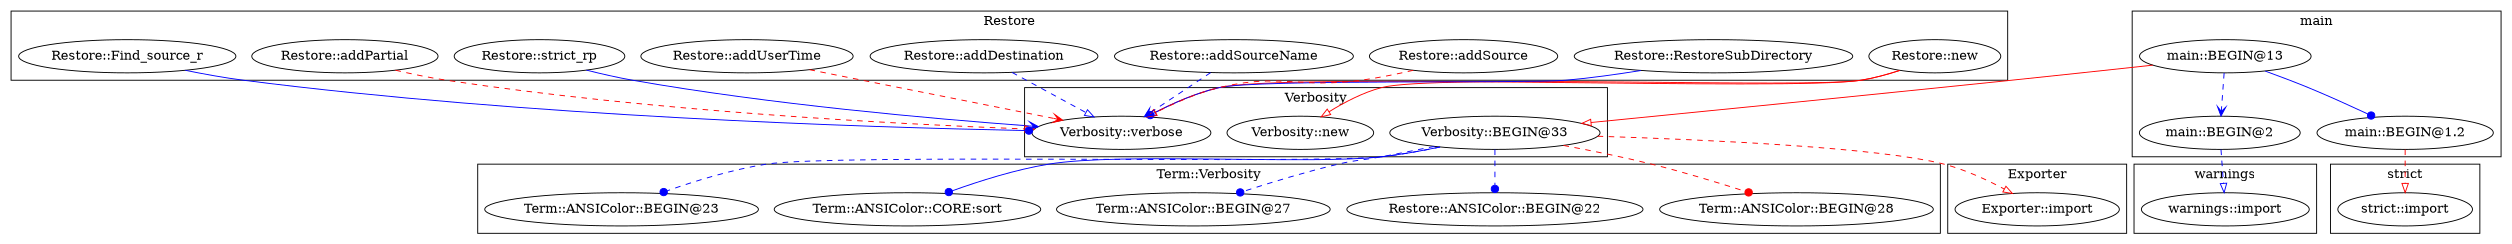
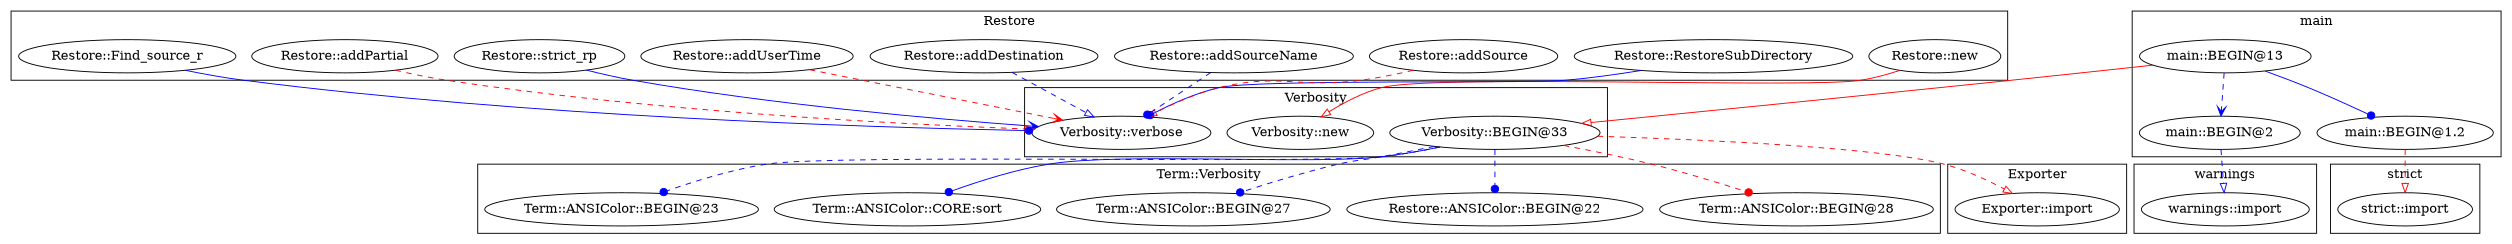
  digraph {
    edge [arrowhead=onormal color=blue style=dashed]
    "Restore::new"
    "Restore::RestoreSubDirectory"
    "Restore::addSource"
    "Restore::addSourceName"
    "Restore::addDestination"
    "Restore::addUserTime"
    n7 [label="Restore::strict_rp"]
    "Restore::addPartial"
    "Restore::Find_source_r"
    "warnings::import"
    "Term::ANSIColor::BEGIN@28"
    n12 [label="Restore::ANSIColor::BEGIN@22"]
    "Term::ANSIColor::BEGIN@27"
    "Term::ANSIColor::CORE:sort"
    "Term::ANSIColor::BEGIN@23"
    "Exporter::import"
    "main::BEGIN@2"
    "main::BEGIN@1.2"
    "main::BEGIN@13"
    "strict::import"
    "Verbosity::new"
    "Verbosity::BEGIN@33"
    "Verbosity::verbose"
    subgraph cluster_1 {
      label=Restore
      "Restore::new"
      "Restore::RestoreSubDirectory"
      "Restore::addSource"
      "Restore::addSourceName"
      "Restore::addDestination"
      "Restore::addUserTime"
      n7
      "Restore::addPartial"
      "Restore::Find_source_r"
    }
    subgraph cluster_2 {
      label=warnings
      "warnings::import"
    }
    subgraph cluster_3 {
      label="Term::Verbosity"
      "Term::ANSIColor::BEGIN@28"
      n12
      "Term::ANSIColor::BEGIN@27"
      "Term::ANSIColor::CORE:sort"
      "Term::ANSIColor::BEGIN@23"
    }
    subgraph cluster_4 {
      label=Exporter
      "Exporter::import"
    }
    subgraph cluster_5 {
      label=main
      "main::BEGIN@2"
      "main::BEGIN@1.2"
      "main::BEGIN@13"
    }
    subgraph cluster_6 {
      label="strict"
      "strict::import"
    }
    subgraph cluster_7 {
      label=Verbosity
      "Verbosity::new"
      "Verbosity::BEGIN@33"
      "Verbosity::verbose"
    }
    "Restore::new" -> "Verbosity::new" [color=red style=solid]
-   "Restore::new" -> "Verbosity::verbose" [color=red style=solid]
    "Restore::RestoreSubDirectory" -> "Verbosity::verbose" [arrowhead=dot style=solid]
    "Restore::addSource" -> "Verbosity::verbose" [color=red]
-   "Restore::addSourceName" -> "Verbosity::verbose" [arrowhead=vee]
+   "Restore::addSourceName" -> "Verbosity::verbose" [arrowhead=dot]
    "Restore::addDestination" -> "Verbosity::verbose"
    "Restore::addUserTime" -> "Verbosity::verbose" [arrowhead=vee color=red]
    n7 -> "Verbosity::verbose" [arrowhead=vee style=solid]
    "Restore::addPartial" -> "Verbosity::verbose" [color=red]
    "Restore::Find_source_r" -> "Verbosity::verbose" [arrowhead=dot style=solid]
    "main::BEGIN@2" -> "warnings::import"
    "main::BEGIN@1.2" -> "strict::import" [color=red]
    "main::BEGIN@13" -> "main::BEGIN@2" [arrowhead=vee]
    "main::BEGIN@13" -> "main::BEGIN@1.2" [arrowhead=dot style=solid]
    "main::BEGIN@13" -> "Verbosity::BEGIN@33" [color=red style=solid]
    "Verbosity::BEGIN@33" -> "Term::ANSIColor::BEGIN@28" [arrowhead=dot color=red]
    "Verbosity::BEGIN@33" -> n12 [arrowhead=dot]
    "Verbosity::BEGIN@33" -> "Term::ANSIColor::BEGIN@27" [arrowhead=dot]
    "Verbosity::BEGIN@33" -> "Term::ANSIColor::CORE:sort" [arrowhead=dot style=solid]
    "Verbosity::BEGIN@33" -> "Term::ANSIColor::BEGIN@23" [arrowhead=dot]
    "Verbosity::BEGIN@33" -> "Exporter::import" [color=red]
  }
